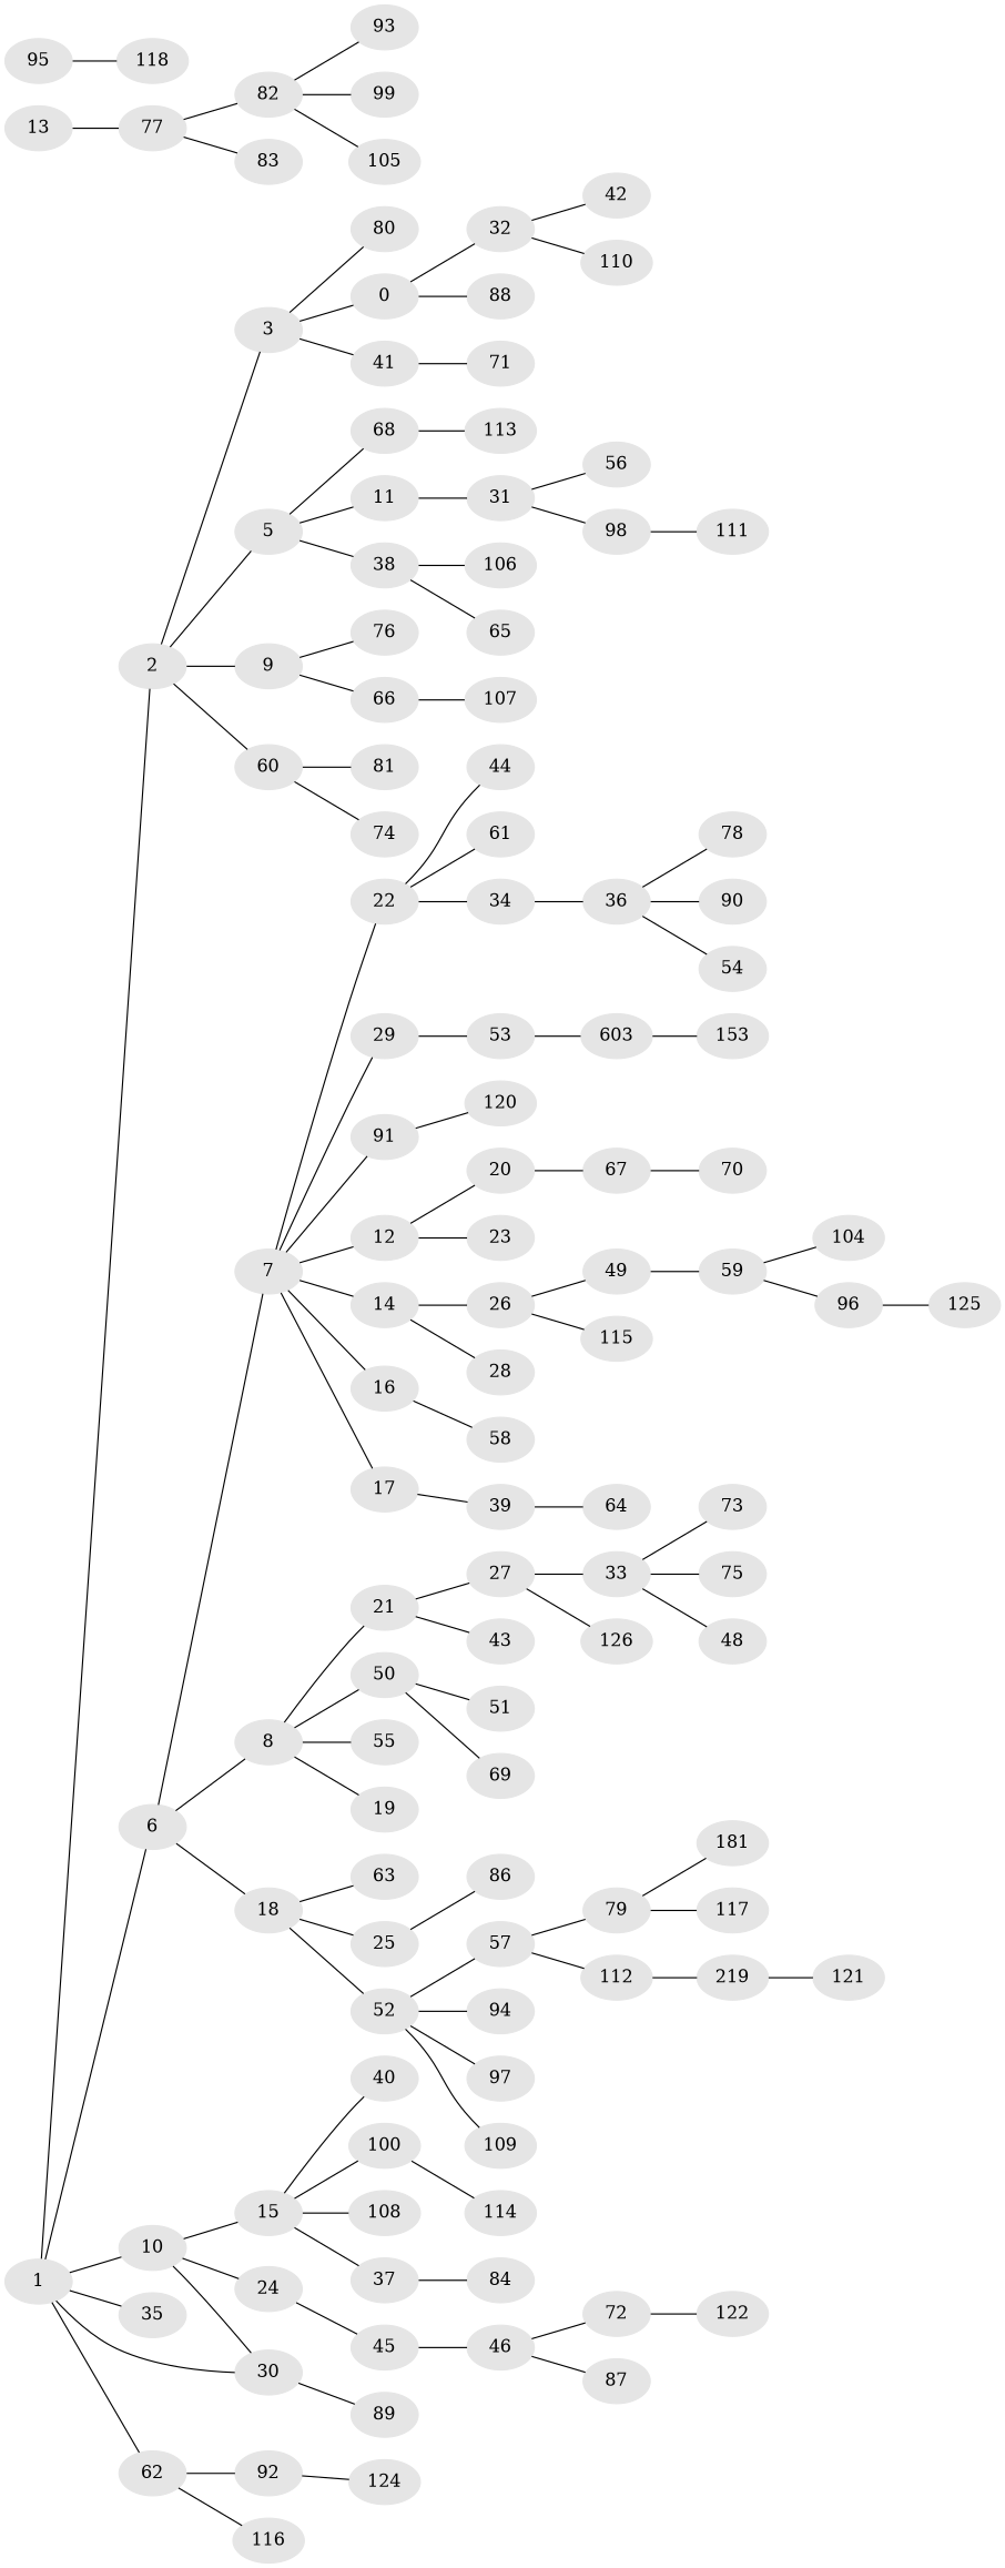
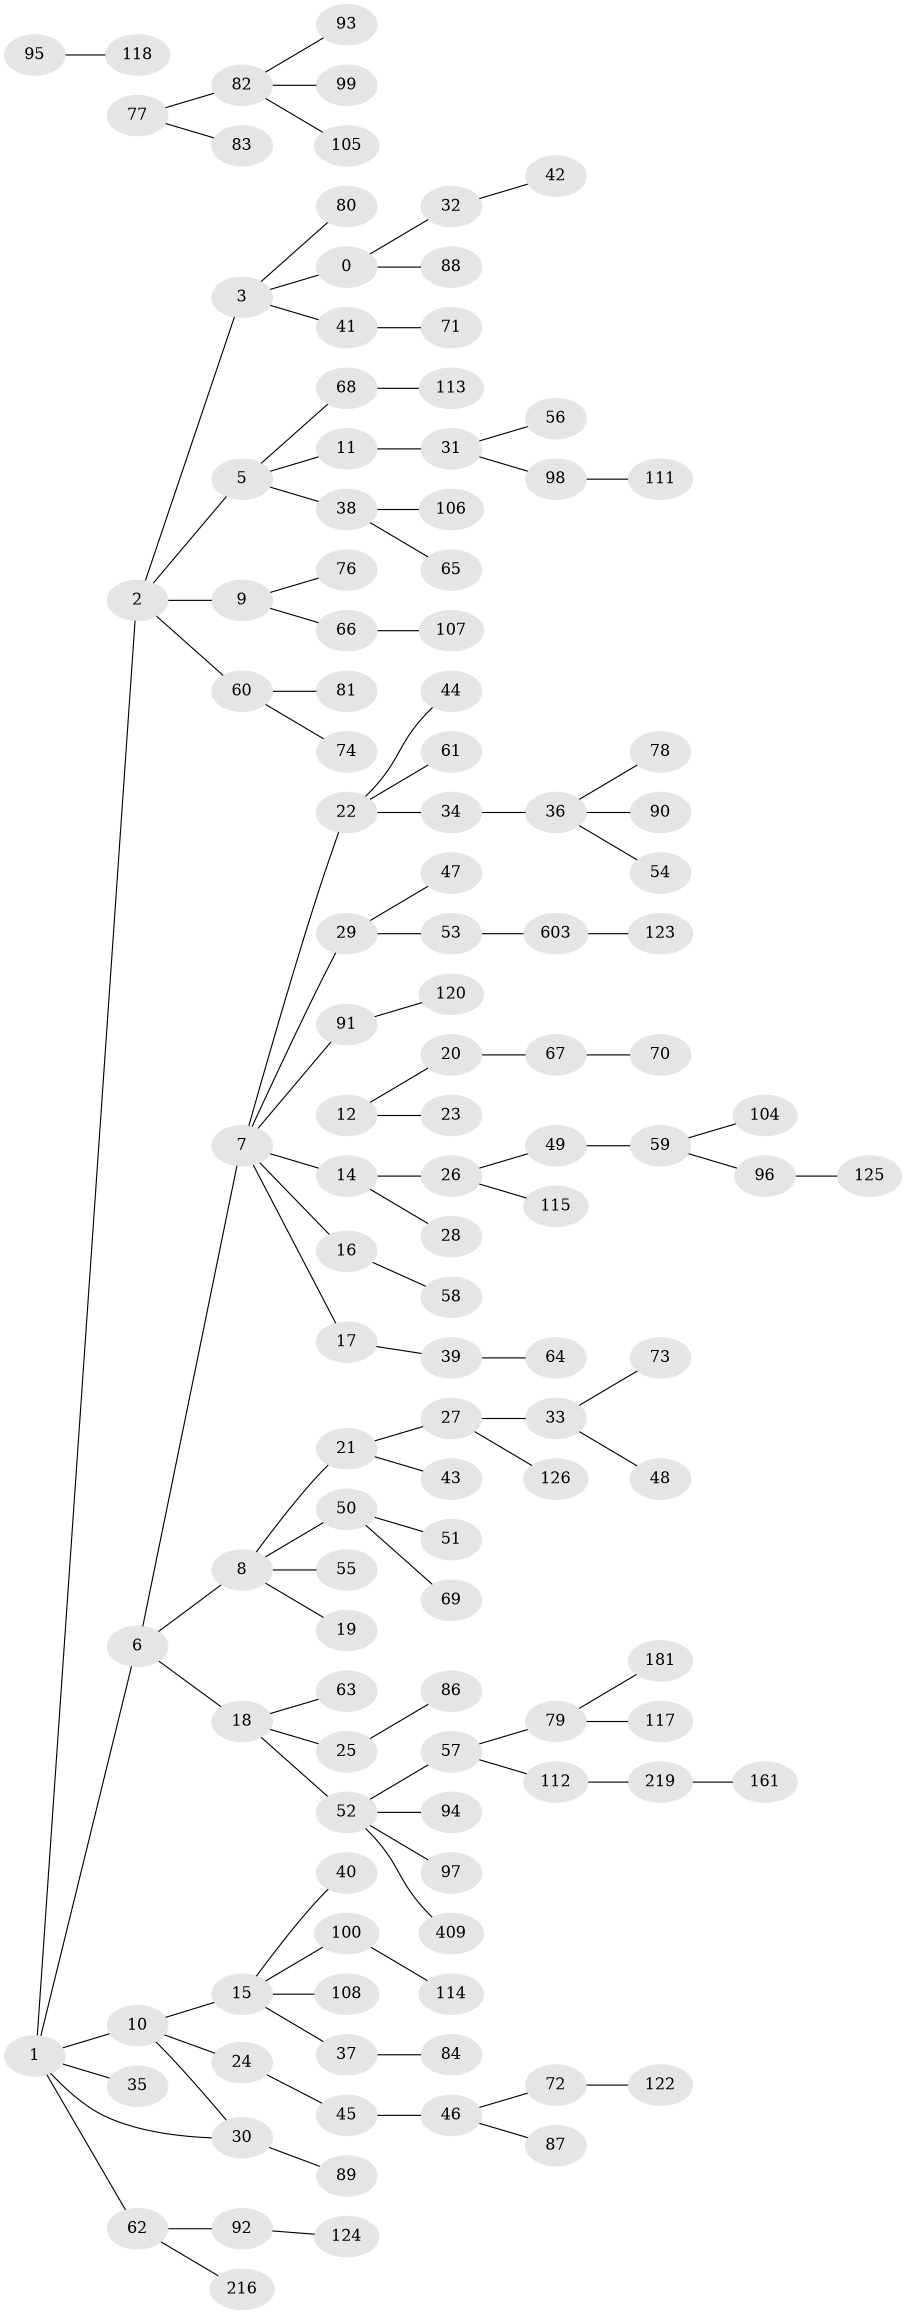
  graph {
    rankdir=LR
    node [color=gray90 style=filled]
    1
    2
    6
    10
    35
    62
    30
    3
    5
    9
    60
    7
    8
    18
    15
    24
-   13
    77
    92
-   116
+   116 [label=216]
    n21 [label=0]
    41
    80
    11
    38
    68
    66
    76
    74
    81
    32
    88
    71
    42
-   110
    31
    65
    106
    113
    12
    14
    16
    17
    22
    29
    91
    19
    21
    50
    55
    25
    52
    63
    20
    23
    26
    28
    58
    39
    34
    44
    61
+   47
    53
    120
    27
    43
    51
    69
    107
    37
    40
    100
    108
    45
    89
    56
    98
    67
    82
    83
    49
    115
    84
    114
    64
    86
    57
    94
    97
-   109
+   109 [label=409]
    70
    33
    126
    36
    46
    59
    48
    73
-   75
    n101 [label=603]
    111
    54
    78
    90
    72
    87
    122
    96
    104
    79
    112
-   123 [label=153]
+   123
    n114 [label=181]
    117
    n116 [label=219]
    125
    124
    93
    99
    105
    95
    118
-   121
+   121 [label=161]
    1 -- 2
    1 -- 6
    1 -- 10
    1 -- 35
    1 -- 62
    1 -- 30
    2 -- 3
    2 -- 5
    2 -- 9
    2 -- 60
    6 -- 7
    6 -- 8
    6 -- 18
    10 -- 30
    10 -- 15
    10 -- 24
    62 -- 92
    62 -- 116
    30 -- 89
    3 -- n21
    3 -- 41
    3 -- 80
    5 -- 11
    5 -- 38
    5 -- 68
    9 -- 66
    9 -- 76
    60 -- 74
    60 -- 81
-   7 -- 12
    7 -- 14
    7 -- 16
    7 -- 17
    7 -- 22
    7 -- 29
    7 -- 91
    8 -- 19
    8 -- 21
    8 -- 50
    8 -- 55
    18 -- 25
    18 -- 52
    18 -- 63
    15 -- 37
    15 -- 40
    15 -- 100
    15 -- 108
    24 -- 45
-   13 -- 77
    77 -- 82
    77 -- 83
    92 -- 124
    n21 -- 32
    n21 -- 88
    41 -- 71
    11 -- 31
    38 -- 65
    38 -- 106
    68 -- 113
    66 -- 107
    32 -- 42
-   32 -- 110
    31 -- 56
    31 -- 98
    12 -- 20
    12 -- 23
    14 -- 26
    14 -- 28
    16 -- 58
    17 -- 39
    22 -- 34
    22 -- 44
    22 -- 61
+   29 -- 47
    29 -- 53
    91 -- 120
    21 -- 27
    21 -- 43
    50 -- 51
    50 -- 69
    25 -- 86
    52 -- 57
    52 -- 94
    52 -- 97
    52 -- 109
    20 -- 67
    26 -- 49
    26 -- 115
    39 -- 64
    34 -- 36
    53 -- n101
    27 -- 33
    27 -- 126
    37 -- 84
    100 -- 114
    45 -- 46
    98 -- 111
    67 -- 70
    82 -- 93
    82 -- 99
    82 -- 105
    49 -- 59
    57 -- 79
    57 -- 112
    33 -- 48
    33 -- 73
-   33 -- 75
    36 -- 54
    36 -- 78
    36 -- 90
    46 -- 72
    46 -- 87
    59 -- 96
    59 -- 104
    n101 -- 123
    72 -- 122
    96 -- 125
    79 -- n114
    79 -- 117
    112 -- n116
    n116 -- 121
    95 -- 118
  }
